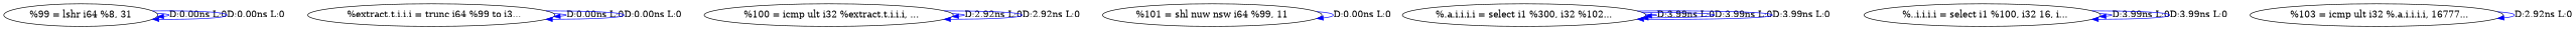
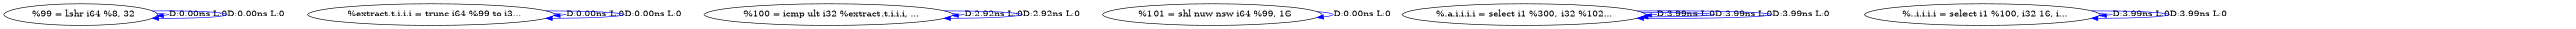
  digraph {
    edge [color=blue]
-   n1 [label="%99 = lshr i64 %8, 31"]
+   n1 [label="  %99 = lshr i64 %8, 32"]
    n2 [label="  %extract.t.i.i.i = trunc i64 %99 to i3..."]
    n3 [label="  %100 = icmp ult i32 %extract.t.i.i.i, ..."]
-   n4 [label="%101 = shl nuw nsw i64 %99, 11"]
+   n4 [label="  %101 = shl nuw nsw i64 %99, 16"]
    n5 [label="%.a.i.i.i.i = select i1 %300, i32 %102..."]
    n6 [label="  %..i.i.i.i = select i1 %100, i32 16, i..."]
-   n7 [label="  %103 = icmp ult i32 %.a.i.i.i.i, 16777..."]
    n1 -> n1 [label="D:0.00ns L:0"]
    n1 -> n1 [label="D:0.00ns L:0"]
    n2 -> n2 [label="D:0.00ns L:0"]
    n2 -> n2 [label="D:0.00ns L:0"]
    n3 -> n3 [label="D:2.92ns L:0"]
    n3 -> n3 [label="D:2.92ns L:0"]
    n4 -> n4 [label="D:0.00ns L:0"]
    n5 -> n5 [label="D:3.99ns L:0"]
    n5 -> n5 [label="D:3.99ns L:0"]
    n5 -> n5 [label="D:3.99ns L:0"]
    n6 -> n6 [label="D:3.99ns L:0"]
    n6 -> n6 [label="D:3.99ns L:0"]
-   n7 -> n7 [label="D:2.92ns L:0"]
  }
